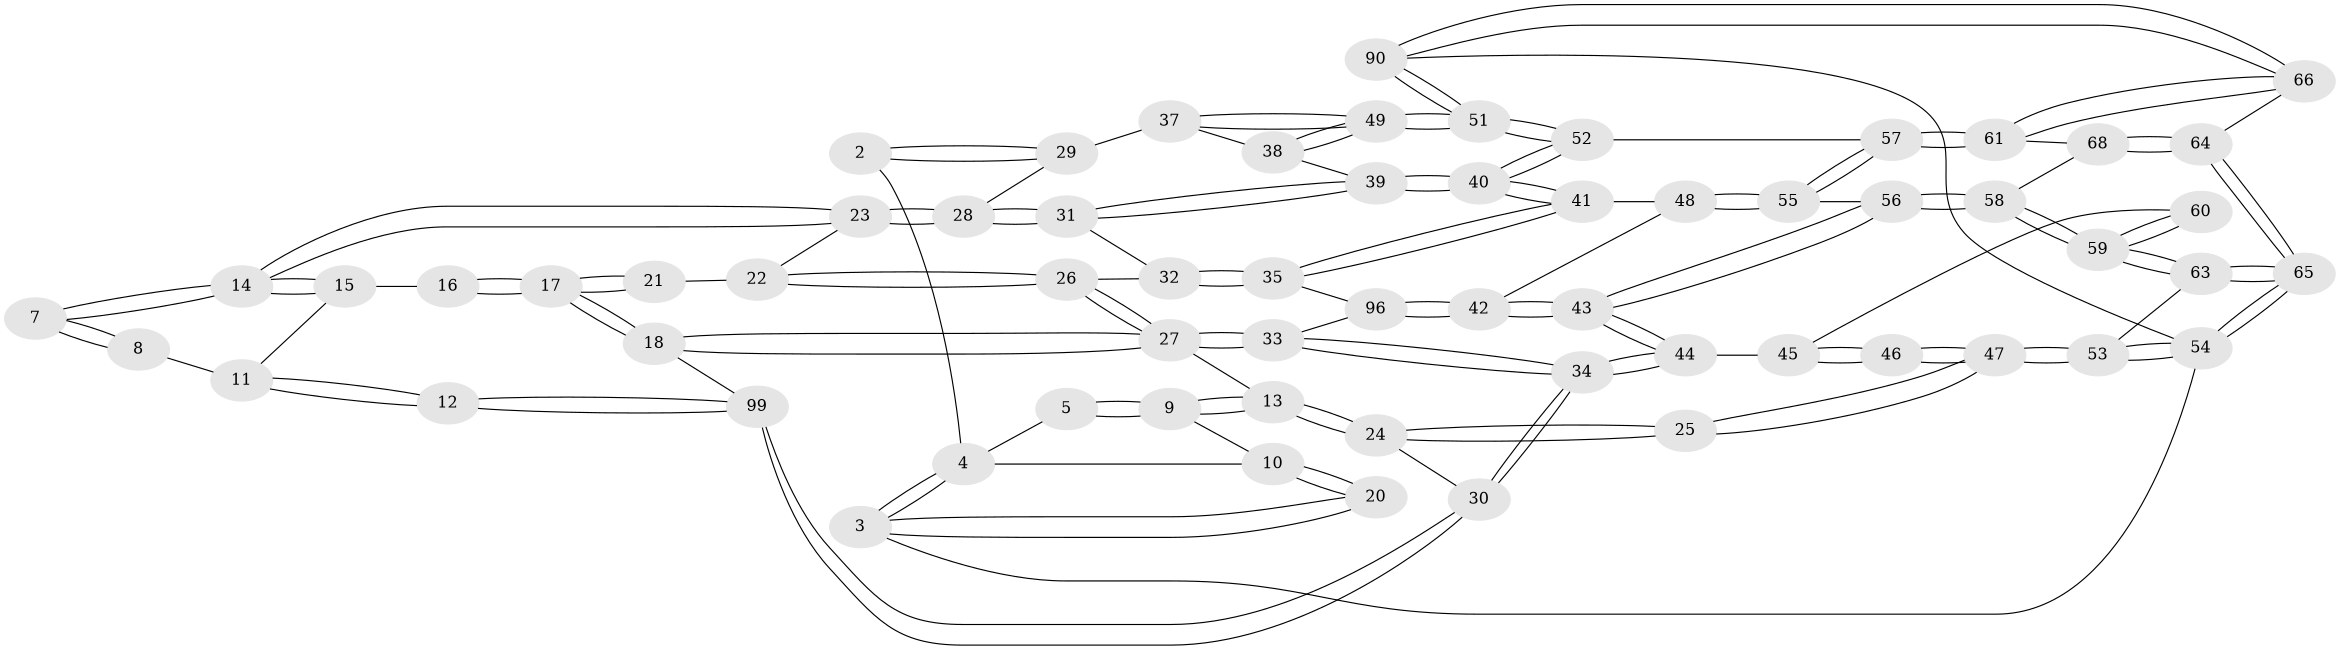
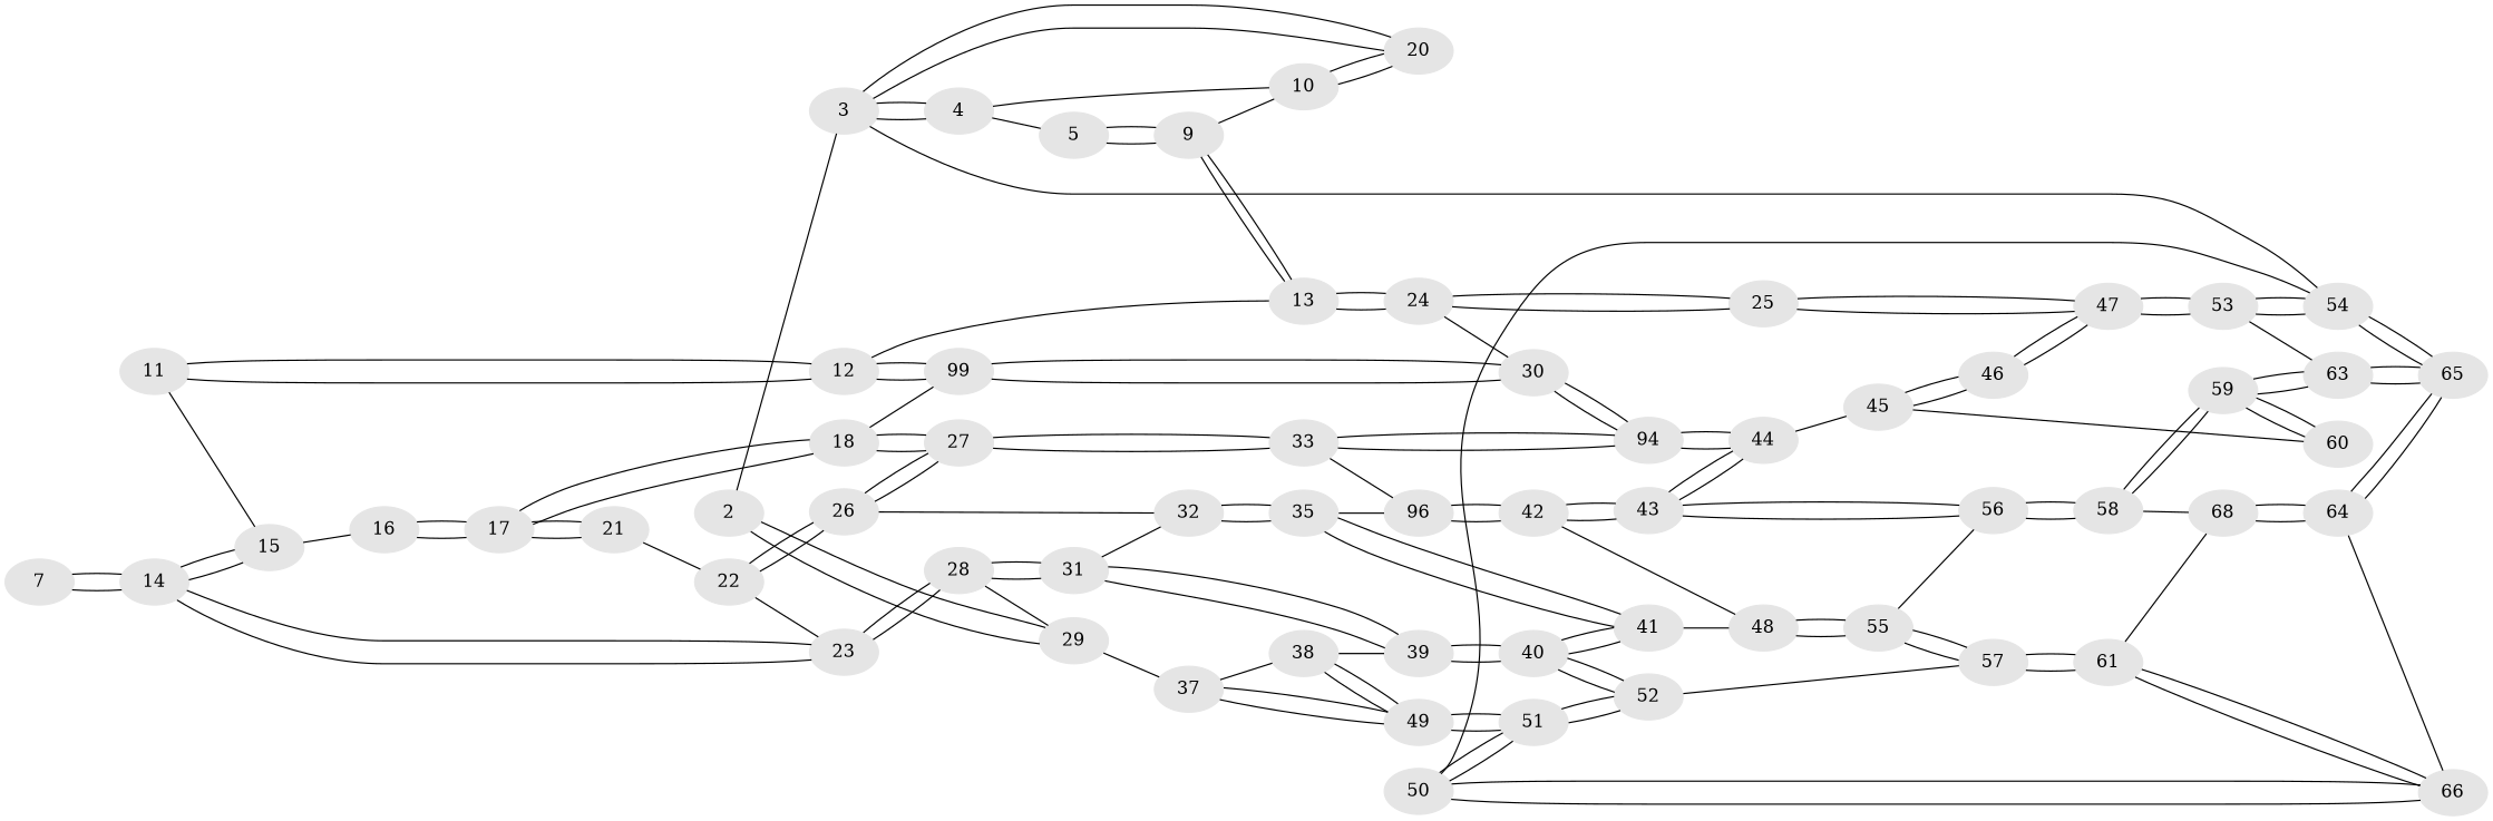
  graph {
    rankdir=LR
    node [color=gray90 style=filled]
    2
    3
    29
    7
-   8
    14
    4
    20
    54
    37
-   50 [label=90]
+   50
    51
    66
    5
    10
    65
    9
    13
    11
    15
    23
    12
    24
    n24 [label=99]
    16
    30
    25
    28
    17
    21
    18
    22
    27
    33
-   34
+   34 [label=94]
    47
    26
    32
    31
    53
    35
    n42 [label=96]
    39
    38
    49
    44
    40
    41
    42
    45
    48
    43
    52
    57
    55
    56
    58
    46
    60
    63
    61
    59
    n63 [label=68]
    64
-   2 -- 4
+   2 -- 3
    2 -- 29
    2 -- 29
    3 -- 4
    3 -- 4
    3 -- 20
    3 -- 20
    3 -- 54
    29 -- 37
-   7 -- 8
-   7 -- 8
    7 -- 14
    7 -- 14
-   8 -- 11
    14 -- 15
    14 -- 15
    14 -- 23
    14 -- 23
    4 -- 5
    4 -- 10
    54 -- 65
    54 -- 65
    37 -- 38
    37 -- 49
    37 -- 49
    50 -- 54
    50 -- 51
    50 -- 51
    50 -- 66
    50 -- 66
    51 -- 52
    51 -- 52
    5 -- 9
    5 -- 9
    10 -- 20
    10 -- 20
    9 -- 10
    9 -- 13
    9 -- 13
    13 -- 24
    13 -- 24
    11 -- 15
    11 -- 12
    11 -- 12
    15 -- 16
    23 -- 28
    23 -- 28
-   27 -- 13
+   12 -- 13
    12 -- n24
    12 -- n24
    24 -- 30
    24 -- 25
    24 -- 25
    n24 -- 30
    n24 -- 30
    16 -- 17
    16 -- 17
    30 -- 34
    30 -- 34
    25 -- 47
    25 -- 47
    28 -- 29
    28 -- 31
    28 -- 31
    17 -- 21
    17 -- 21
    17 -- 18
    17 -- 18
    21 -- 22
    18 -- n24
    18 -- 27
    18 -- 27
    22 -- 23
    22 -- 26
    22 -- 26
    27 -- 33
    27 -- 33
    33 -- 34
    33 -- 34
    33 -- n42
    34 -- 44
    34 -- 44
    47 -- 53
    47 -- 53
    26 -- 27
    26 -- 27
    26 -- 32
    32 -- 35
    32 -- 35
    31 -- 32
    31 -- 39
    31 -- 39
    53 -- 54
    53 -- 54
    53 -- 63
    35 -- n42
    35 -- 41
    35 -- 41
    n42 -- 42
    n42 -- 42
    39 -- 40
    39 -- 40
    38 -- 39
    38 -- 49
    38 -- 49
    49 -- 51
    49 -- 51
    44 -- 45
    40 -- 41
    40 -- 41
    40 -- 52
    40 -- 52
    41 -- 48
    42 -- 48
    42 -- 43
    42 -- 43
    45 -- 46
    45 -- 46
    45 -- 60
    48 -- 55
    48 -- 55
    43 -- 44
    43 -- 44
    43 -- 56
    43 -- 56
    52 -- 57
    57 -- 61
    57 -- 61
    55 -- 57
    55 -- 57
    55 -- 56
    56 -- 58
    56 -- 58
    58 -- 59
    58 -- 59
    58 -- n63
    46 -- 47
    46 -- 47
    63 -- 65
    63 -- 65
    61 -- 66
    61 -- 66
    61 -- n63
    59 -- 60
    59 -- 60
    59 -- 63
    59 -- 63
    n63 -- 64
    n63 -- 64
    64 -- 66
    64 -- 65
    64 -- 65
  }
